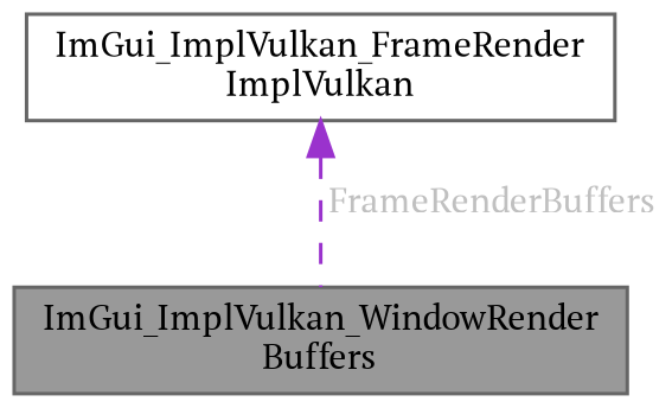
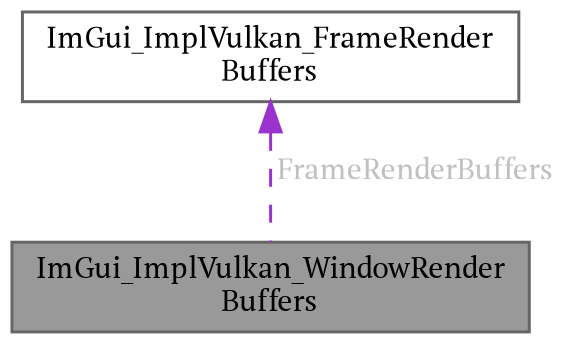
  digraph {
    fontname="PT Serif"
    node [color=gray40 fontname="PT Serif" fontsize=10 shape=box style=filled]
    n1 [fillcolor=grey60 fontcolor=black height=0.2 label="ImGui_ImplVulkan_WindowRender\lBuffers" width=0.4]
-   n2 [fillcolor=white height=0.2 label="ImGui_ImplVulkan_FrameRender\lImplVulkan" width=0.4]
+   n2 [fillcolor=white height=0.2 label="ImGui_ImplVulkan_FrameRender\lBuffers" width=0.4]
    n2 -> n1 [color=darkorchid3 dir=back fontcolor=grey fontname="PT Serif" fontsize=10 label=" FrameRenderBuffers" labelfontname=Helvetica labelfontsize=10 style=dashed]
  }
